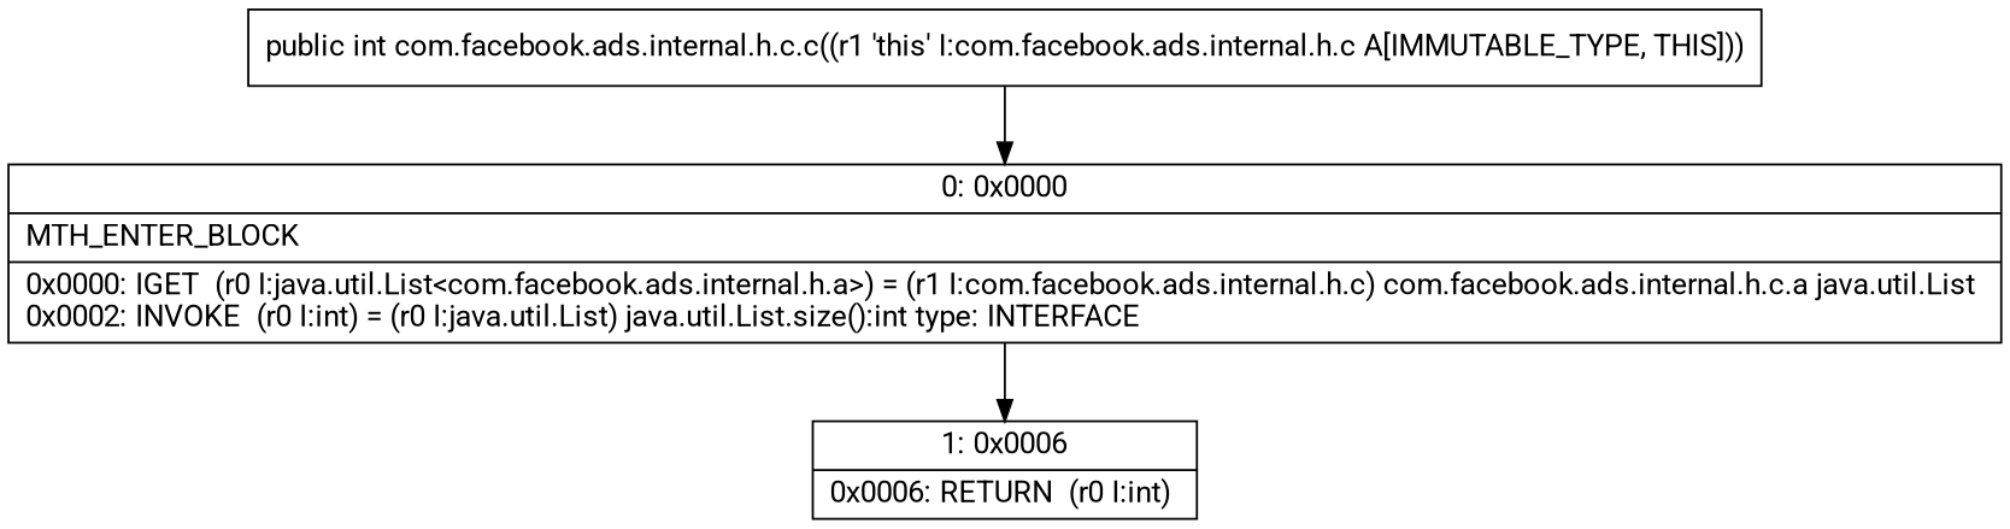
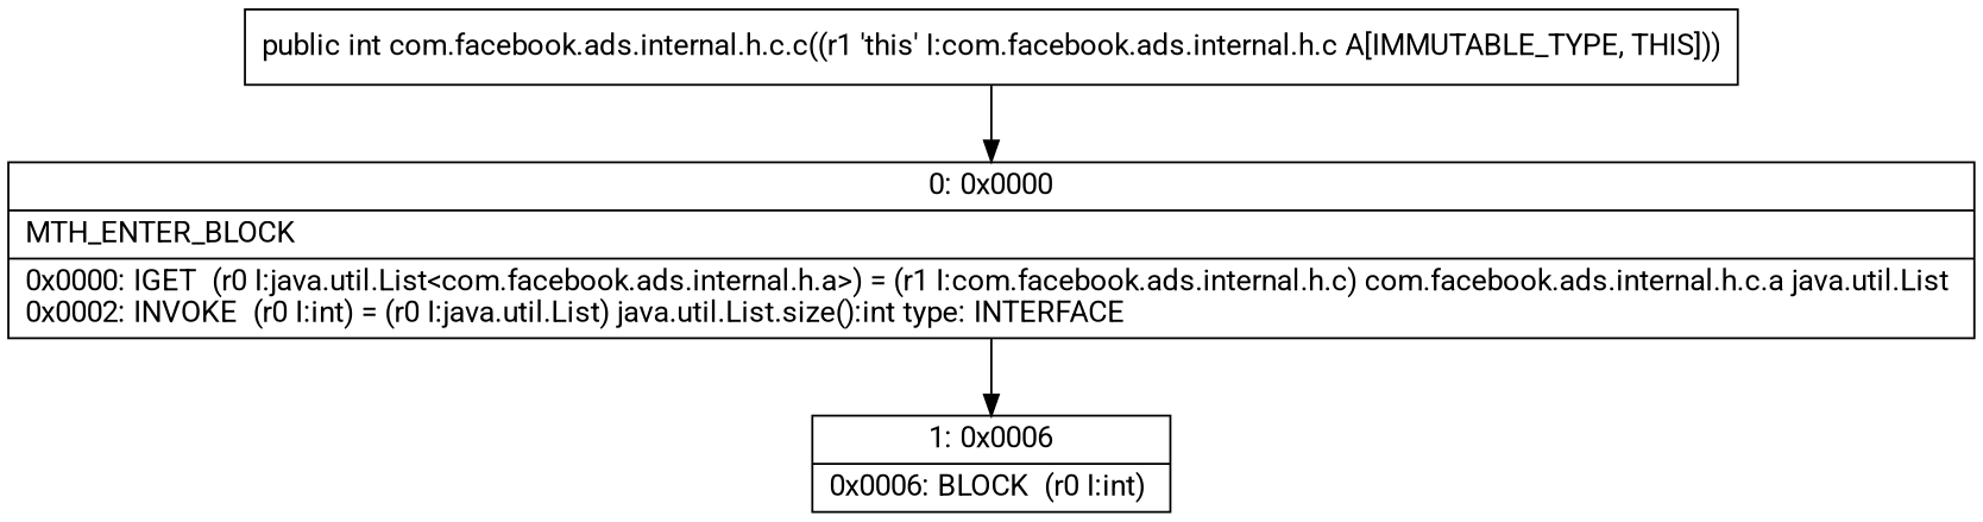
  digraph {
    fontname=Roboto
    node [shape=record fontname=Roboto]
    edge [fontname=Roboto]
    n1 [label="{0\:\ 0x0000|MTH_ENTER_BLOCK\l|0x0000: IGET  (r0 I:java.util.List\<com.facebook.ads.internal.h.a\>) = (r1 I:com.facebook.ads.internal.h.c) com.facebook.ads.internal.h.c.a java.util.List \l0x0002: INVOKE  (r0 I:int) = (r0 I:java.util.List) java.util.List.size():int type: INTERFACE \l}"]
-   n2 [label="{1\:\ 0x0006|0x0006: RETURN  (r0 I:int) \l}"]
+   n2 [label="{1\:\ 0x0006|0x0006: BLOCK  (r0 I:int) \l}"]
    n3 [label="{public int com.facebook.ads.internal.h.c.c((r1 'this' I:com.facebook.ads.internal.h.c A[IMMUTABLE_TYPE, THIS])) }"]
    n1 -> n2
    n3 -> n1
  }
